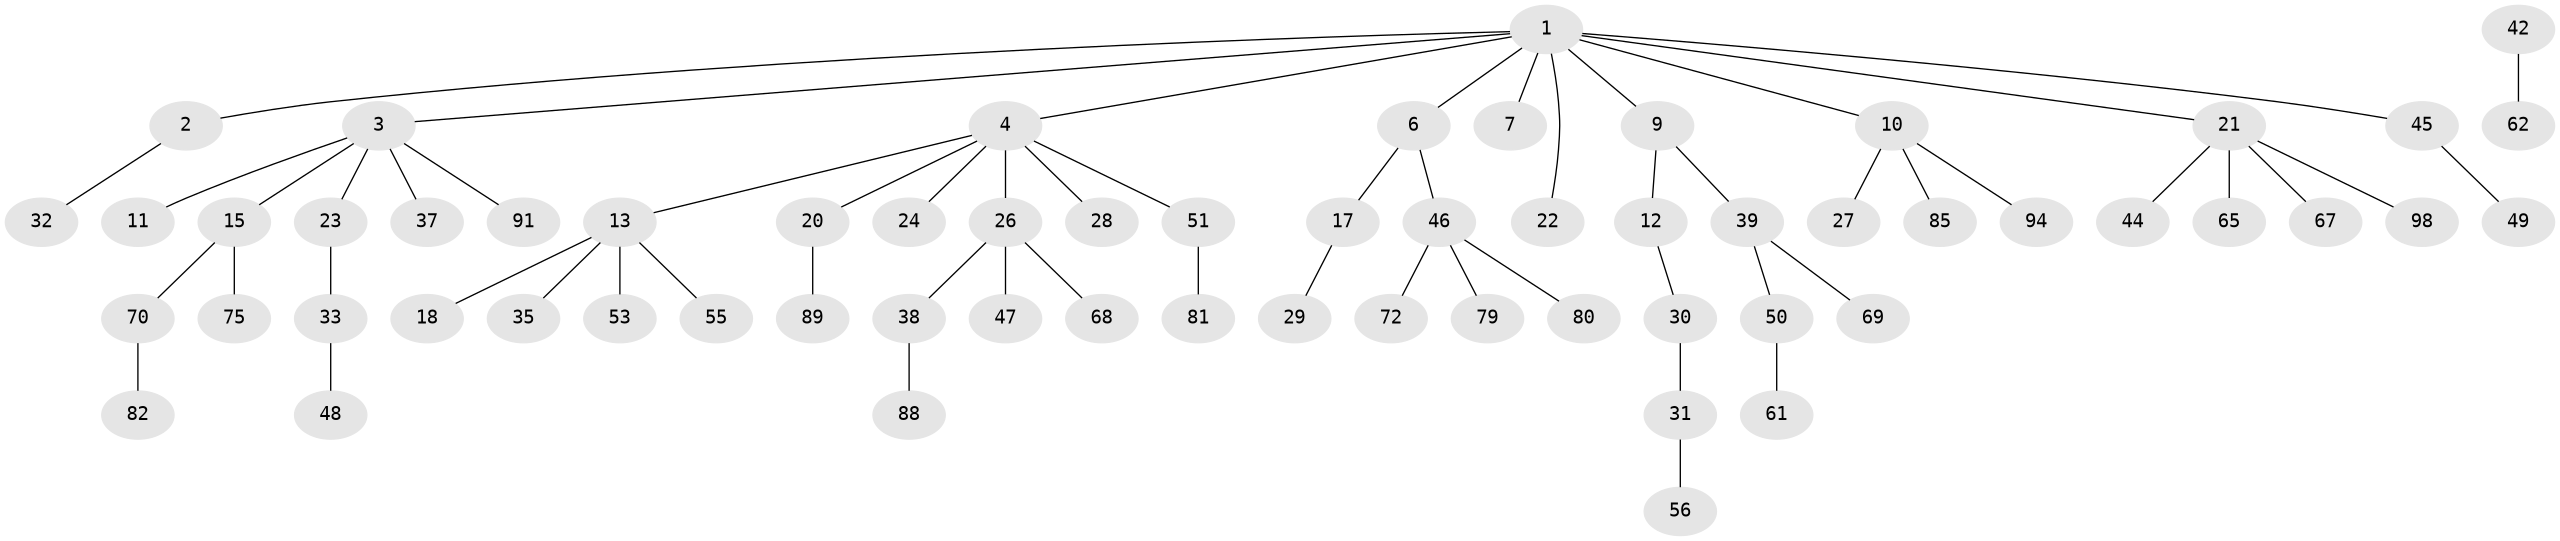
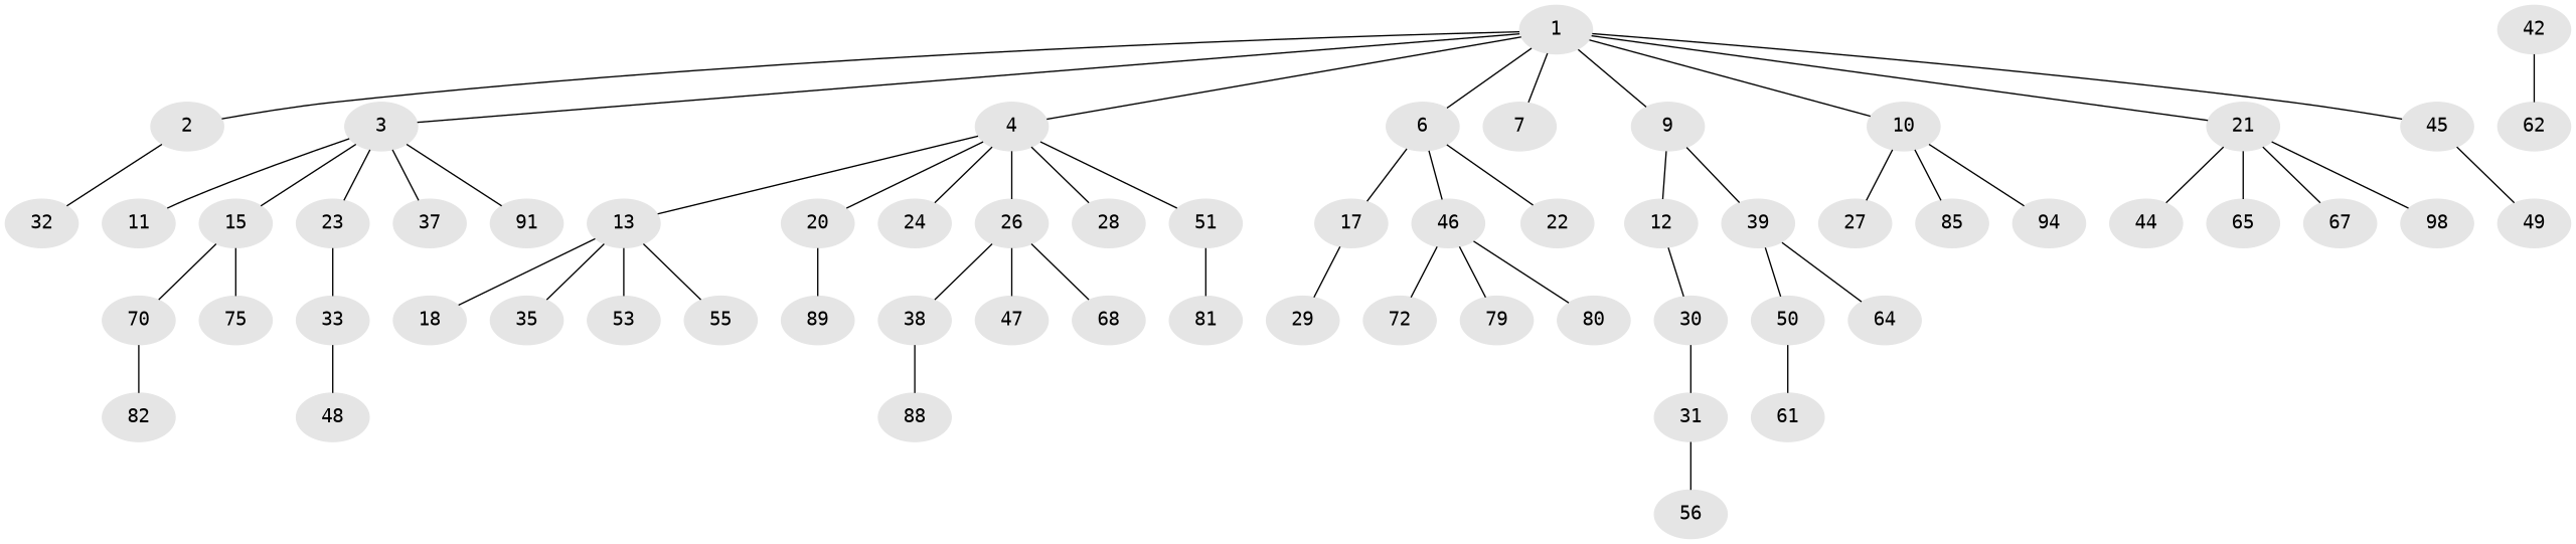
  graph {
    fontname="DejaVu Sans Mono"
    node [color=gray90 fontname="DejaVu Sans Mono" style=filled]
    edge [fontname="DejaVu Sans Mono"]
    1 [super="+5"]
    2 [super="+34"]
    3 [super="+8"]
    4 [super="+19"]
    6 [super="+77"]
    7
    9 [super="+25"]
    10 [super="+16"]
    21 [super="+54"]
    45 [super="+78"]
    32
    11 [super="+64"]
    15 [super="+43"]
    23 [super="+36"]
    37
    91
    13 [super="+40"]
    20 [super="+71"]
    24
    26 [super="+41"]
    28 [super="+63"]
    51 [super="+100"]
    17 [super="+73"]
    22
    46 [super="+95"]
    12
    39 [super="+66"]
    27
    85
    94
    44
    65
    67 [super="+97"]
    98
    49 [super="+92"]
    70
    75
    33 [super="+74"]
    18
    35
    53
    55 [super="+59"]
    89
    38 [super="+76"]
    47 [super="+58"]
    68 [super="+99"]
    81
    29
    72
    79 [super="+87"]
    80
    30 [super="+90"]
    50 [super="+83"]
-   69
+   69 [label=64]
    42 [super="+60"]
    62 [super="+86"]
    31
    82 [super="+93"]
    48 [super="+96"]
    88
    56 [super="+57"]
    61
    1 -- 2
    1 -- 3
    1 -- 4
    1 -- 6
    1 -- 7
    1 -- 9
    1 -- 10
    1 -- 21
    1 -- 45
    2 -- 32
    3 -- 11
    3 -- 15
    3 -- 23
    3 -- 37
    3 -- 91
    4 -- 13
    4 -- 20
    4 -- 24
    4 -- 26
    4 -- 28
    4 -- 51
    6 -- 17
-   1 -- 22
+   6 -- 22
    6 -- 46
    9 -- 12
    9 -- 39
    10 -- 27
    10 -- 85
    10 -- 94
    21 -- 44
    21 -- 65
    21 -- 67
    21 -- 98
    45 -- 49
    15 -- 70
    15 -- 75
    23 -- 33
    13 -- 18
    13 -- 35
    13 -- 53
    13 -- 55
    20 -- 89
    26 -- 38
    26 -- 47
    26 -- 68
    51 -- 81
    17 -- 29
    46 -- 72
    46 -- 79
    46 -- 80
    12 -- 30
    39 -- 50
    39 -- 69
    70 -- 82
    33 -- 48
    38 -- 88
    30 -- 31
    50 -- 61
    42 -- 62
    31 -- 56
  }
